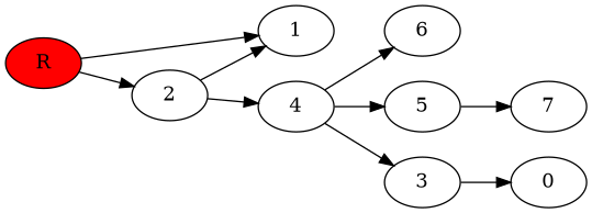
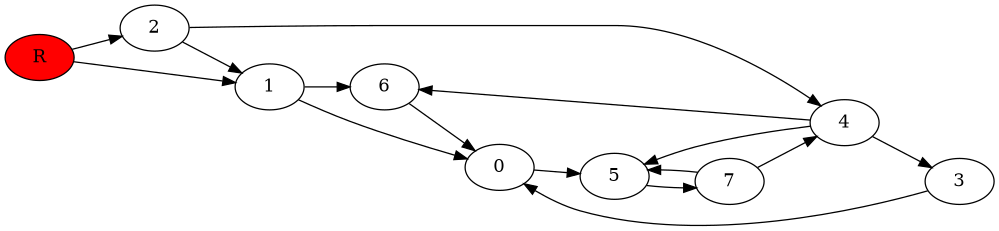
  digraph {
    rankdir=LR
    1
    6
    n3 [label=0]
    5
    2
    4
    3
    7
    R [fillcolor="#ff0000" style=filled]
+   1 -> 6
+   1 -> n3
+   6 -> n3
+   n3 -> 5
    5 -> 7
    2 -> 1
    2 -> 4
    4 -> 6
    4 -> 5
    4 -> 3
    3 -> n3
+   7 -> 5
+   7 -> 4
    R -> 1
    R -> 2
  }
